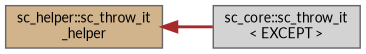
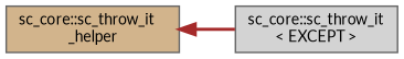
  digraph {
    rankdir=LR
    fontname=Lato
    node [color=grey40 fontname=Lato fontsize=10 shape=box style=filled]
-   n1 [fillcolor=tan height=0.2 label="sc_helper::sc_throw_it\l_helper" width=0.4]
+   n1 [fillcolor=tan height=0.2 label="sc_core::sc_throw_it\l_helper" width=0.4]
    n2 [fillcolor=lightgrey height=0.2 label="sc_core::sc_throw_it\l\< EXCEPT \>" width=0.4]
    n1 -> n2 [color=brown dir=back fontname=Lato fontsize=10 labelfontname=FreeSans labelfontsize=10 style=bold]
  }
